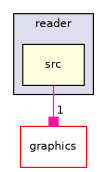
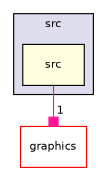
  digraph {
    compound=true
    node [fontname=Helvetica fontsize=10 shape=box style=filled]
    n1 [fillcolor=lightyellow label=src pencolor=black]
    n2 [color=red fillcolor=white label=graphics]
    subgraph cluster_1 {
      bgcolor="#ddddee"
      fontname=Helvetica
      fontsize=10
-     label=reader
+     label=src
      pencolor=black
      n1
    }
    n1 -> n2 [headlabel=1 labeldistance=1.5 labelfontname=Helvetica labelfontsize=10 color=deeppink arrowhead=box]
  }
